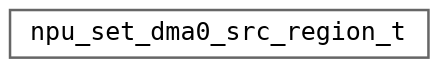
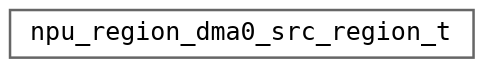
  digraph {
    rankdir=TB
    fontname="DejaVu Sans Mono"
-   n1 [color=grey40 fillcolor=white fontname="DejaVu Sans Mono" fontsize=10 height=0.2 label=npu_set_dma0_src_region_t shape=box style=filled width=0.4]
+   n1 [color=grey40 fillcolor=white fontname="DejaVu Sans Mono" fontsize=10 height=0.2 label=npu_region_dma0_src_region_t shape=box style=filled width=0.4]
  }
